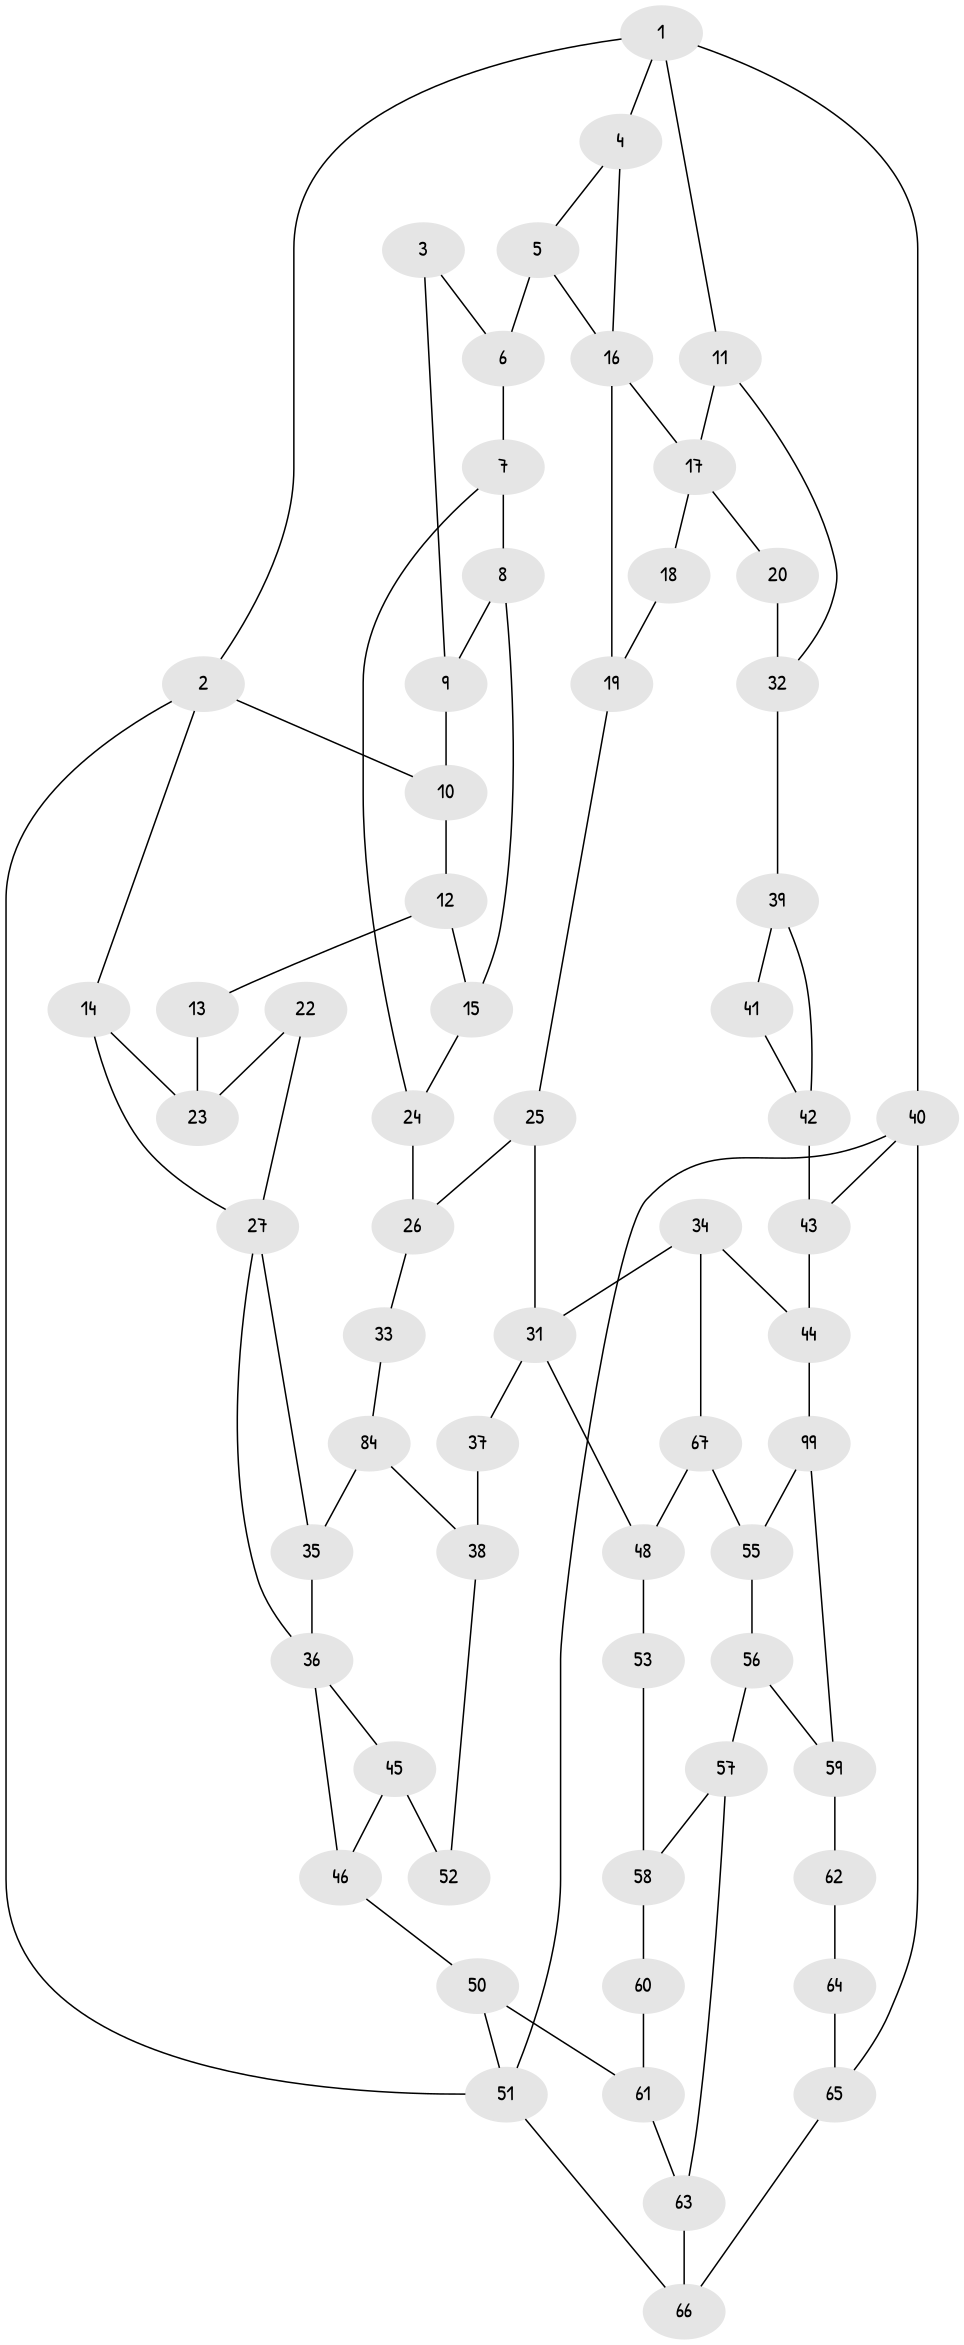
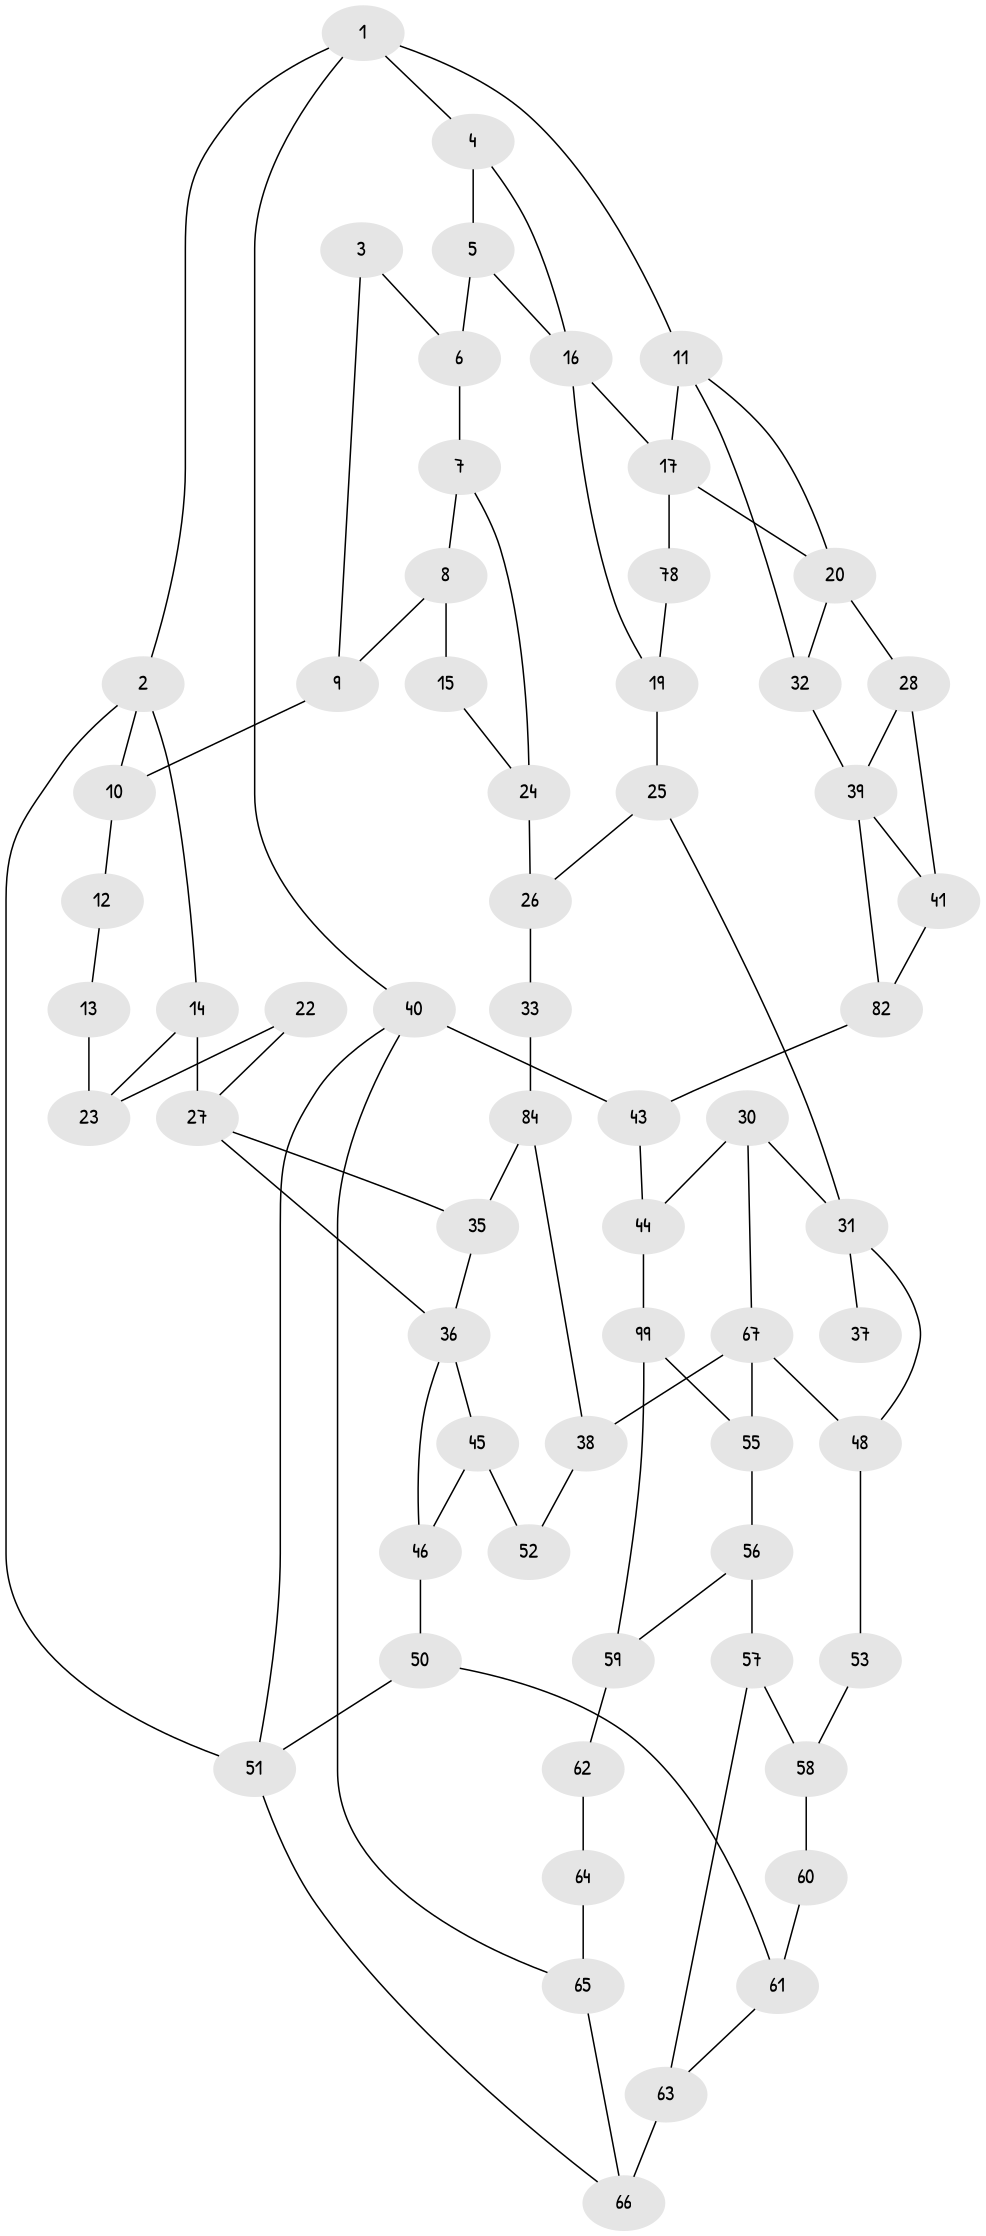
  graph {
    fontname="Patrick Hand"
    node [color=gray90 fontname="Patrick Hand" style=filled]
    edge [fontname="Patrick Hand" weight=1.0]
    1
    2
    4
    11
    40
    10
    14
    51
    5
    16
    17
    20
    32
    43
    65
    12
    23
    27
    66
    3
    6
    9
    7
    19
    8
    24
    15
    26
    13
-   18
+   18 [label=78]
+   28
    39
    35
    36
    25
    31
    41
    22
    n39 [label=84]
    33
    37
    48
    45
    46
-   42
+   42 [label=82]
    n46 [label=99]
    44
-   30 [label=34]
+   30
    n49 [label=67]
    55
    38
    52
    50
    53
    59
    61
    56
    58
    62
    63
    60
    57
    64
    1 -- 2
    1 -- 4
    1 -- 11
    1 -- 40
    2 -- 10
    2 -- 14
    2 -- 51
    4 -- 5
    4 -- 16
    11 -- 17
+   11 -- 20
    11 -- 32
    40 -- 51
    40 -- 43
    40 -- 65
    10 -- 12
    14 -- 23
    14 -- 27
    51 -- 66
    5 -- 16
    5 -- 6
    16 -- 17
    16 -- 19
    17 -- 20
    17 -- 18
    20 -- 32
+   20 -- 28
    32 -- 39
    43 -- 44
    65 -- 66
-   12 -- 15
    12 -- 13
    27 -- 35
    27 -- 36
    3 -- 6
    3 -- 9
    6 -- 7
    9 -- 10 [weight=2.0]
    7 -- 8
    7 -- 24
    19 -- 25
    8 -- 9
    8 -- 15
    24 -- 26
    15 -- 24
    26 -- 33
    13 -- 23 [weight=2.0]
    18 -- 19
+   28 -- 39
+   28 -- 41
    39 -- 41
    39 -- 42
    35 -- 36
    36 -- 45
    36 -- 46
    25 -- 26
    25 -- 31
    31 -- 37
    31 -- 48
    41 -- 42
    22 -- 23
    22 -- 27
    n39 -- 35
    n39 -- 38
    33 -- n39
-   37 -- 38
+   n49 -- 38
    48 -- 53
    45 -- 46
    45 -- 52 [weight=2.0]
    46 -- 50
    42 -- 43 [weight=2.0]
    n46 -- 55
    n46 -- 59
    44 -- n46
    30 -- 31
    30 -- 44
    30 -- n49
    n49 -- 48
    n49 -- 55 [weight=2.0]
    55 -- 56
    38 -- 52
    50 -- 51
    50 -- 61
    53 -- 58
    59 -- 62 [weight=2.0]
    61 -- 63
    56 -- 59
    56 -- 57
    58 -- 60
    62 -- 64 [weight=2.0]
    63 -- 66 [weight=2.0]
    60 -- 61 [weight=2.0]
    57 -- 58
    57 -- 63
    64 -- 65 [weight=2.0]
  }
